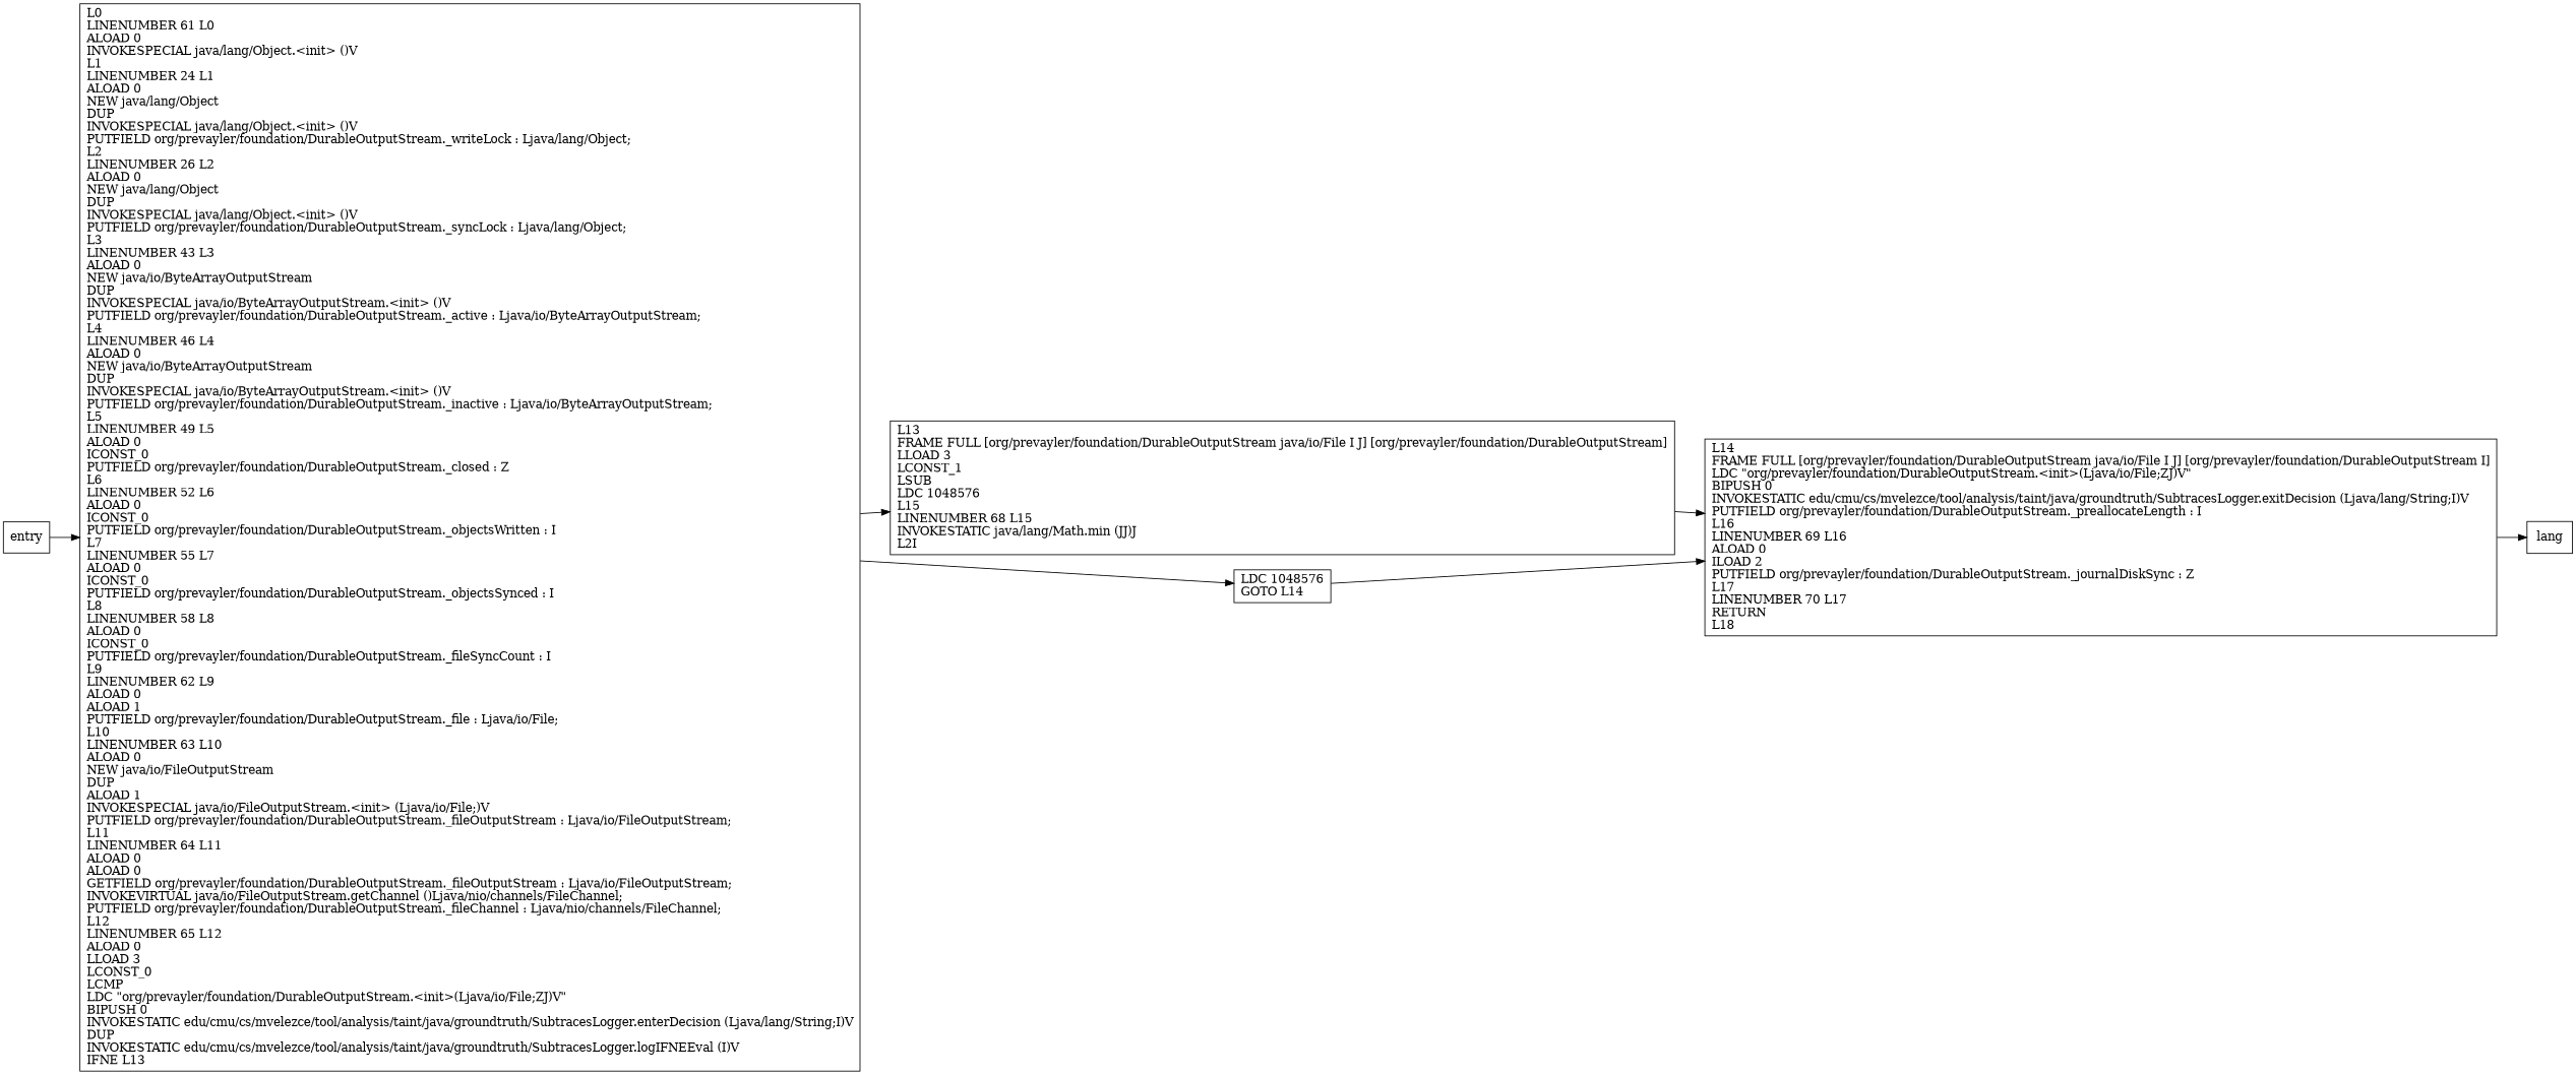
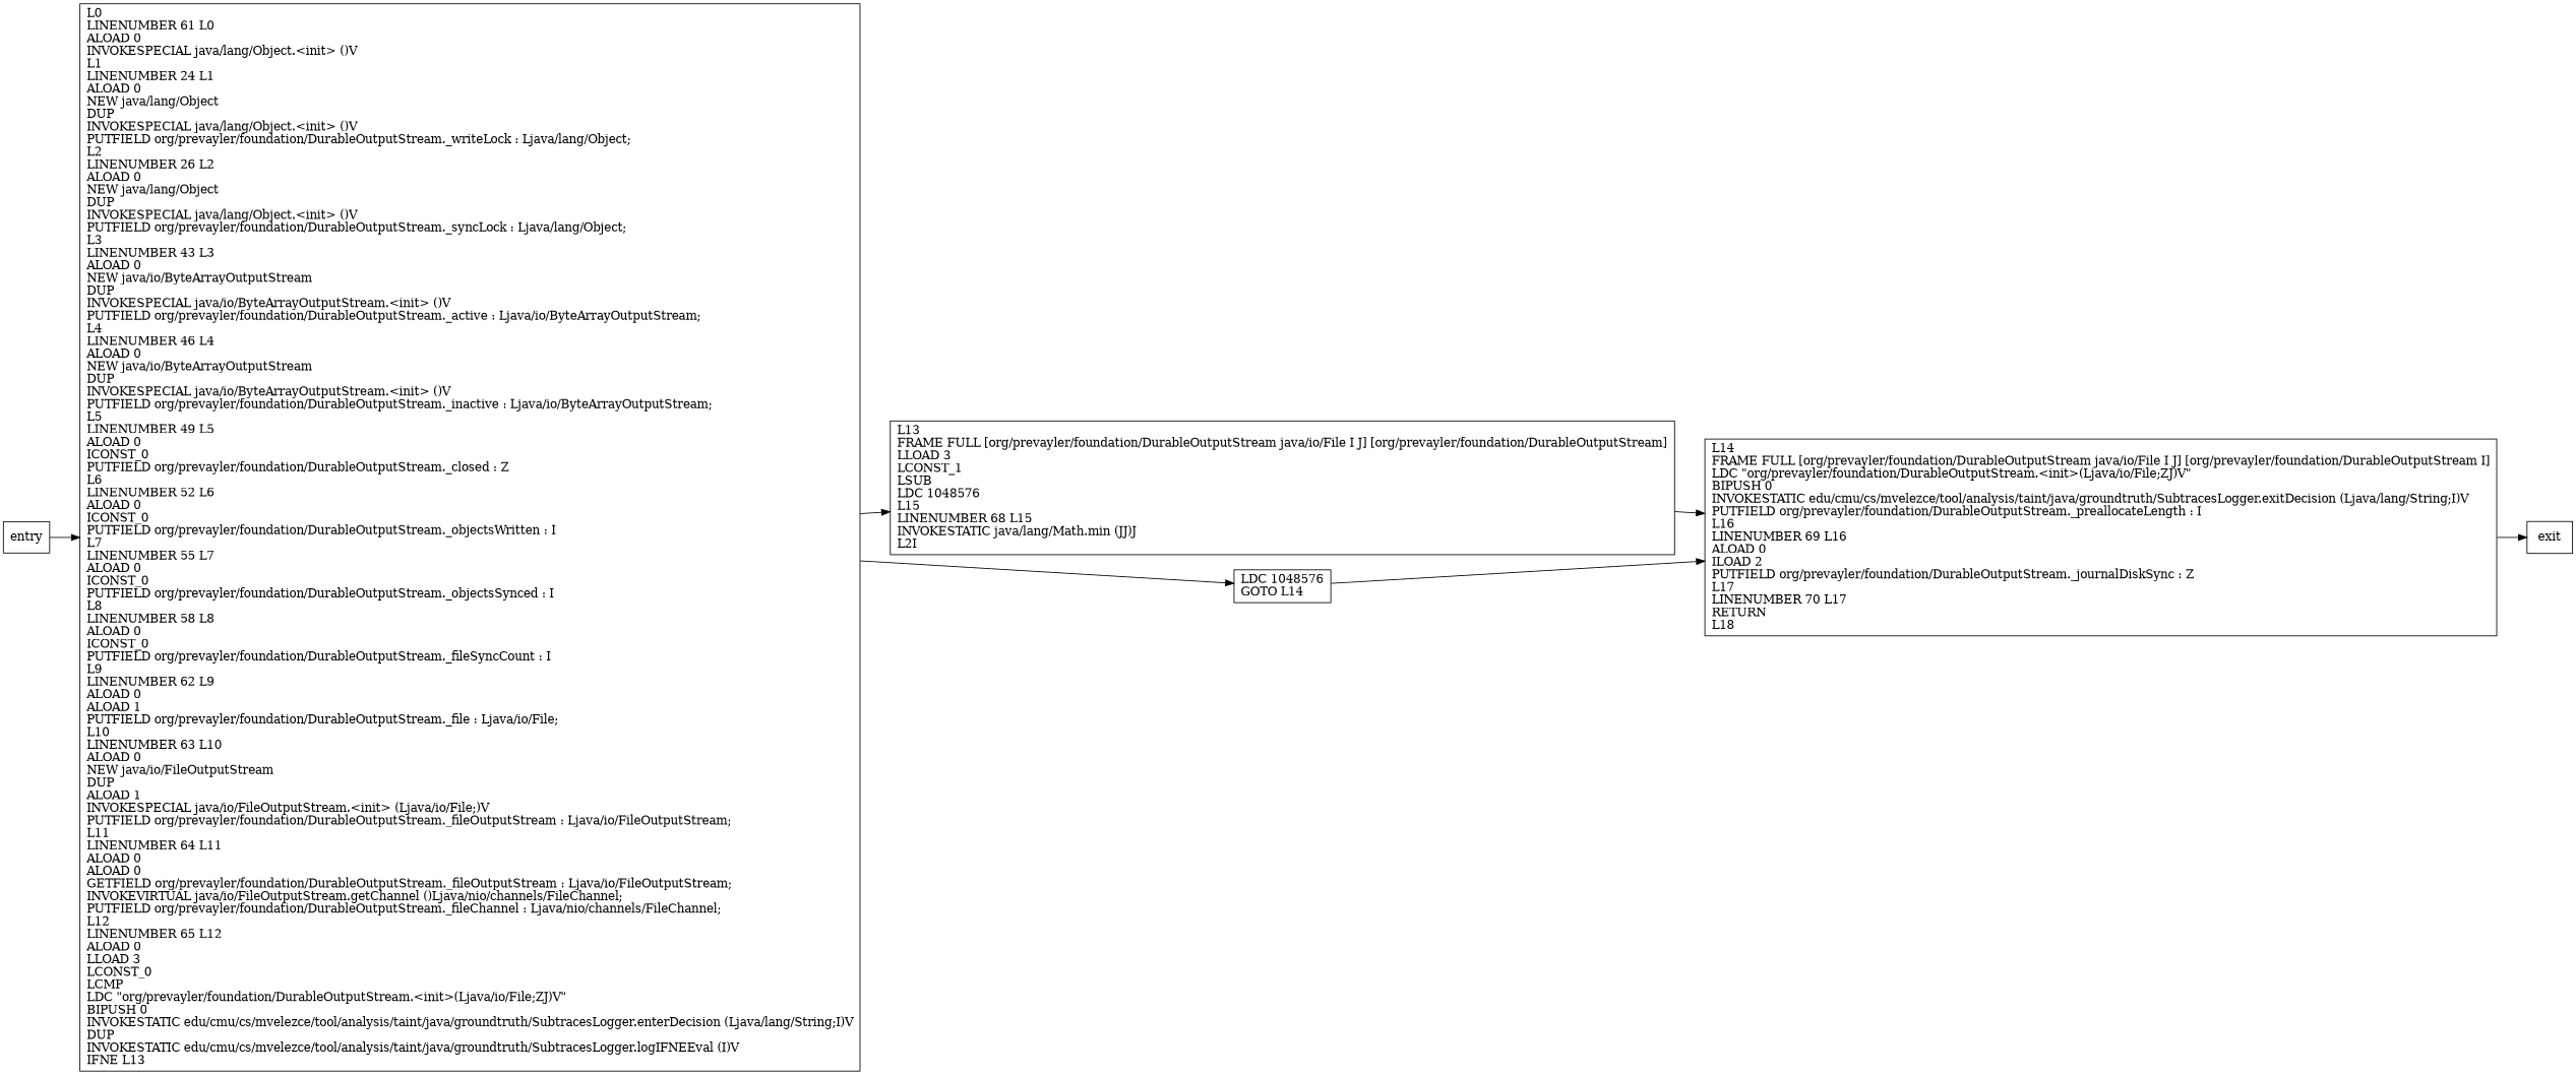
  digraph {
    rankdir=LR
    node [shape=record]
    n1 [label="L14\lFRAME FULL [org/prevayler/foundation/DurableOutputStream java/io/File I J] [org/prevayler/foundation/DurableOutputStream I]\lLDC \"org/prevayler/foundation/DurableOutputStream.\<init\>(Ljava/io/File;ZJ)V\"\lBIPUSH 0\lINVOKESTATIC edu/cmu/cs/mvelezce/tool/analysis/taint/java/groundtruth/SubtracesLogger.exitDecision (Ljava/lang/String;I)V\lPUTFIELD org/prevayler/foundation/DurableOutputStream._preallocateLength : I\lL16\lLINENUMBER 69 L16\lALOAD 0\lILOAD 2\lPUTFIELD org/prevayler/foundation/DurableOutputStream._journalDiskSync : Z\lL17\lLINENUMBER 70 L17\lRETURN\lL18\l"]
-   exit [label=lang]
+   exit
    n3 [label="L0\lLINENUMBER 61 L0\lALOAD 0\lINVOKESPECIAL java/lang/Object.\<init\> ()V\lL1\lLINENUMBER 24 L1\lALOAD 0\lNEW java/lang/Object\lDUP\lINVOKESPECIAL java/lang/Object.\<init\> ()V\lPUTFIELD org/prevayler/foundation/DurableOutputStream._writeLock : Ljava/lang/Object;\lL2\lLINENUMBER 26 L2\lALOAD 0\lNEW java/lang/Object\lDUP\lINVOKESPECIAL java/lang/Object.\<init\> ()V\lPUTFIELD org/prevayler/foundation/DurableOutputStream._syncLock : Ljava/lang/Object;\lL3\lLINENUMBER 43 L3\lALOAD 0\lNEW java/io/ByteArrayOutputStream\lDUP\lINVOKESPECIAL java/io/ByteArrayOutputStream.\<init\> ()V\lPUTFIELD org/prevayler/foundation/DurableOutputStream._active : Ljava/io/ByteArrayOutputStream;\lL4\lLINENUMBER 46 L4\lALOAD 0\lNEW java/io/ByteArrayOutputStream\lDUP\lINVOKESPECIAL java/io/ByteArrayOutputStream.\<init\> ()V\lPUTFIELD org/prevayler/foundation/DurableOutputStream._inactive : Ljava/io/ByteArrayOutputStream;\lL5\lLINENUMBER 49 L5\lALOAD 0\lICONST_0\lPUTFIELD org/prevayler/foundation/DurableOutputStream._closed : Z\lL6\lLINENUMBER 52 L6\lALOAD 0\lICONST_0\lPUTFIELD org/prevayler/foundation/DurableOutputStream._objectsWritten : I\lL7\lLINENUMBER 55 L7\lALOAD 0\lICONST_0\lPUTFIELD org/prevayler/foundation/DurableOutputStream._objectsSynced : I\lL8\lLINENUMBER 58 L8\lALOAD 0\lICONST_0\lPUTFIELD org/prevayler/foundation/DurableOutputStream._fileSyncCount : I\lL9\lLINENUMBER 62 L9\lALOAD 0\lALOAD 1\lPUTFIELD org/prevayler/foundation/DurableOutputStream._file : Ljava/io/File;\lL10\lLINENUMBER 63 L10\lALOAD 0\lNEW java/io/FileOutputStream\lDUP\lALOAD 1\lINVOKESPECIAL java/io/FileOutputStream.\<init\> (Ljava/io/File;)V\lPUTFIELD org/prevayler/foundation/DurableOutputStream._fileOutputStream : Ljava/io/FileOutputStream;\lL11\lLINENUMBER 64 L11\lALOAD 0\lALOAD 0\lGETFIELD org/prevayler/foundation/DurableOutputStream._fileOutputStream : Ljava/io/FileOutputStream;\lINVOKEVIRTUAL java/io/FileOutputStream.getChannel ()Ljava/nio/channels/FileChannel;\lPUTFIELD org/prevayler/foundation/DurableOutputStream._fileChannel : Ljava/nio/channels/FileChannel;\lL12\lLINENUMBER 65 L12\lALOAD 0\lLLOAD 3\lLCONST_0\lLCMP\lLDC \"org/prevayler/foundation/DurableOutputStream.\<init\>(Ljava/io/File;ZJ)V\"\lBIPUSH 0\lINVOKESTATIC edu/cmu/cs/mvelezce/tool/analysis/taint/java/groundtruth/SubtracesLogger.enterDecision (Ljava/lang/String;I)V\lDUP\lINVOKESTATIC edu/cmu/cs/mvelezce/tool/analysis/taint/java/groundtruth/SubtracesLogger.logIFNEEval (I)V\lIFNE L13\l"]
    n4 [label="L13\lFRAME FULL [org/prevayler/foundation/DurableOutputStream java/io/File I J] [org/prevayler/foundation/DurableOutputStream]\lLLOAD 3\lLCONST_1\lLSUB\lLDC 1048576\lL15\lLINENUMBER 68 L15\lINVOKESTATIC java/lang/Math.min (JJ)J\lL2I\l"]
    n5 [label="LDC 1048576\lGOTO L14\l"]
    entry
    n1 -> exit
    n3 -> n4
    n3 -> n5
    n4 -> n1
    n5 -> n1
    entry -> n3
  }
